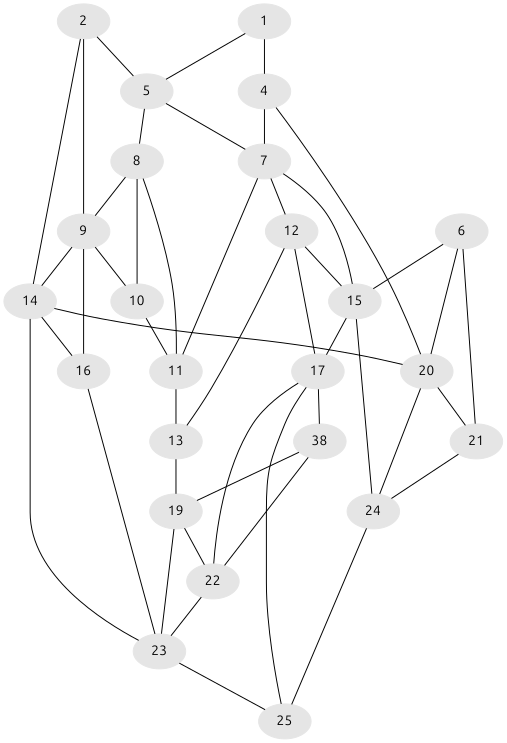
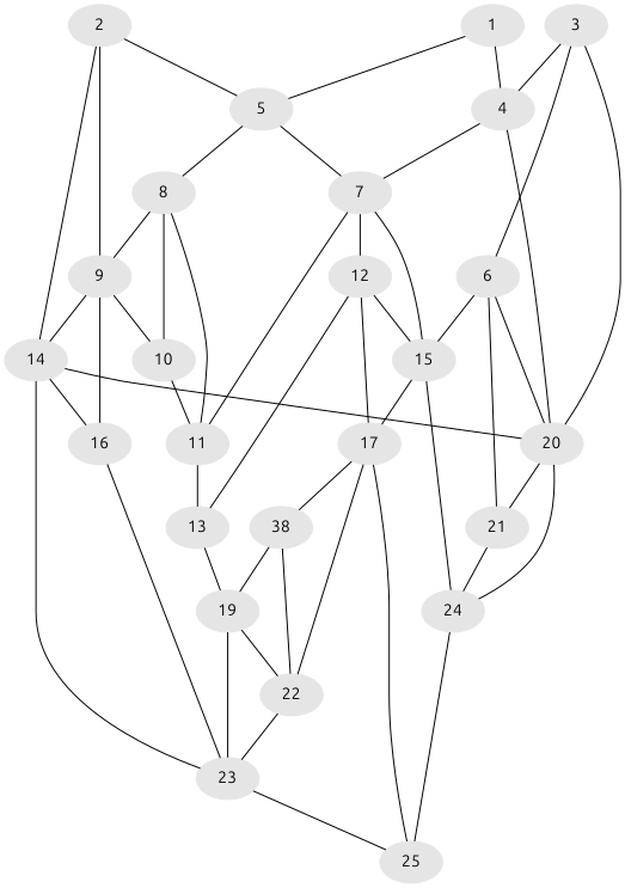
  graph {
    fontname=Ubuntu
    node [color=gray90 fontname=Ubuntu style=filled]
    edge [fontname=Ubuntu weight=1.0]
    1
    4
    5
    20
    7
    8
    2
    9
    14
    10
    16
    23
+   3
    6
    15
    21
    24
    11
    12
    17
    13
    19
    n23 [label=38]
    22
    25
    1 -- 4 [weight=2.0]
    1 -- 5
    4 -- 20
    4 -- 7
    5 -- 7
    5 -- 8
    20 -- 21
    20 -- 24
    7 -- 15
    7 -- 11
    7 -- 12
    8 -- 9
    8 -- 10 [weight=2.0]
    8 -- 11
    2 -- 5
    2 -- 9
    2 -- 14
    9 -- 14
    9 -- 10
    9 -- 16
    14 -- 20 [weight=2.0]
    14 -- 16
    14 -- 23
    10 -- 11
    16 -- 23
    23 -- 25
+   3 -- 4 [weight=2.0]
+   3 -- 20
+   3 -- 6
    6 -- 20
    6 -- 15 [weight=2.0]
    6 -- 21 [weight=2.0]
    15 -- 24
    15 -- 17
    21 -- 24
    24 -- 25 [weight=2.0]
    11 -- 13 [weight=2.0]
    12 -- 15
    12 -- 17
    12 -- 13
    17 -- n23
    17 -- 22
    17 -- 25
    13 -- 19
    19 -- 23
    19 -- 22
    n23 -- 19 [weight=2.0]
    n23 -- 22
    22 -- 23
  }
